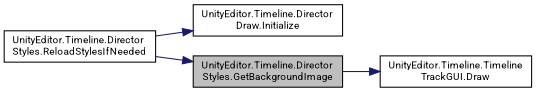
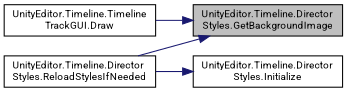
  digraph {
    fontname=Roboto
    rankdir=RL
    node [color=black fillcolor=white fontname=Roboto fontsize=10 shape=record style=filled]
    edge [color=midnightblue dir=back fontname=Roboto fontsize=10 labelfontname=Helvetica labelfontsize=10 style=solid]
    n1 [fillcolor=grey75 fontcolor=black height=0.2 label="UnityEditor.Timeline.Director\lStyles.GetBackgroundImage" width=0.4]
    n2 [height=0.2 label="UnityEditor.Timeline.Timeline\lTrackGUI.Draw" width=0.4]
    n3 [height=0.2 label="UnityEditor.Timeline.Director\lStyles.ReloadStylesIfNeeded" width=0.4]
-   n4 [height=0.2 label="UnityEditor.Timeline.Director\lDraw.Initialize" width=0.4]
-   n2 -> n1
+   n4 [height=0.2 label="UnityEditor.Timeline.Director\lStyles.Initialize" width=0.4]
+   n1 -> n2
    n1 -> n3
    n4 -> n3
  }
